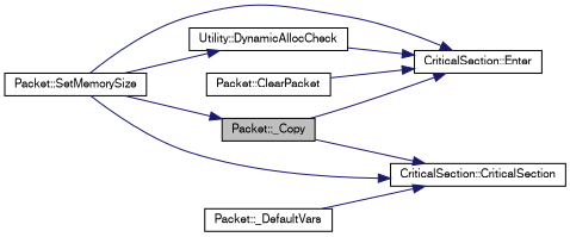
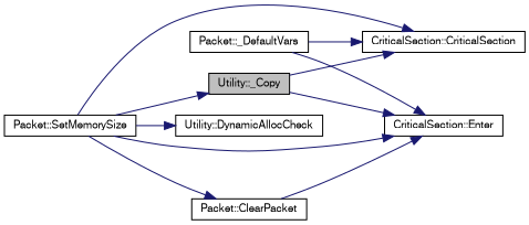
  digraph {
    rankdir=LR
    node [color=black fillcolor=white fontname=FreeSans fontsize=10 shape=record style=filled]
    edge [color=midnightblue fontname=FreeSans fontsize=10 labelfontname=FreeSans labelfontsize=10 style=solid]
-   n1 [fillcolor=grey75 fontcolor=black height=0.2 label="Packet::_Copy" width=0.4]
+   n1 [fillcolor=grey75 fontcolor=black height=0.2 label="Utility::_Copy" width=0.4]
    n2 [height=0.2 label="CriticalSection::Enter" width=0.4]
    n3 [height=0.2 label="CriticalSection::CriticalSection" width=0.4]
    n4 [height=0.2 label="Packet::SetMemorySize" width=0.4]
    n5 [height=0.2 label="Packet::ClearPacket" width=0.4]
    n6 [height=0.2 label="Utility::DynamicAllocCheck" width=0.4]
    n7 [height=0.2 label="Packet::_DefaultVars" width=0.4]
    n1 -> n2
    n1 -> n3
    n4 -> n1
    n4 -> n2
    n4 -> n3
+   n4 -> n5
    n4 -> n6
    n5 -> n2
-   n6 -> n2
+   n7 -> n2
    n7 -> n3
  }
